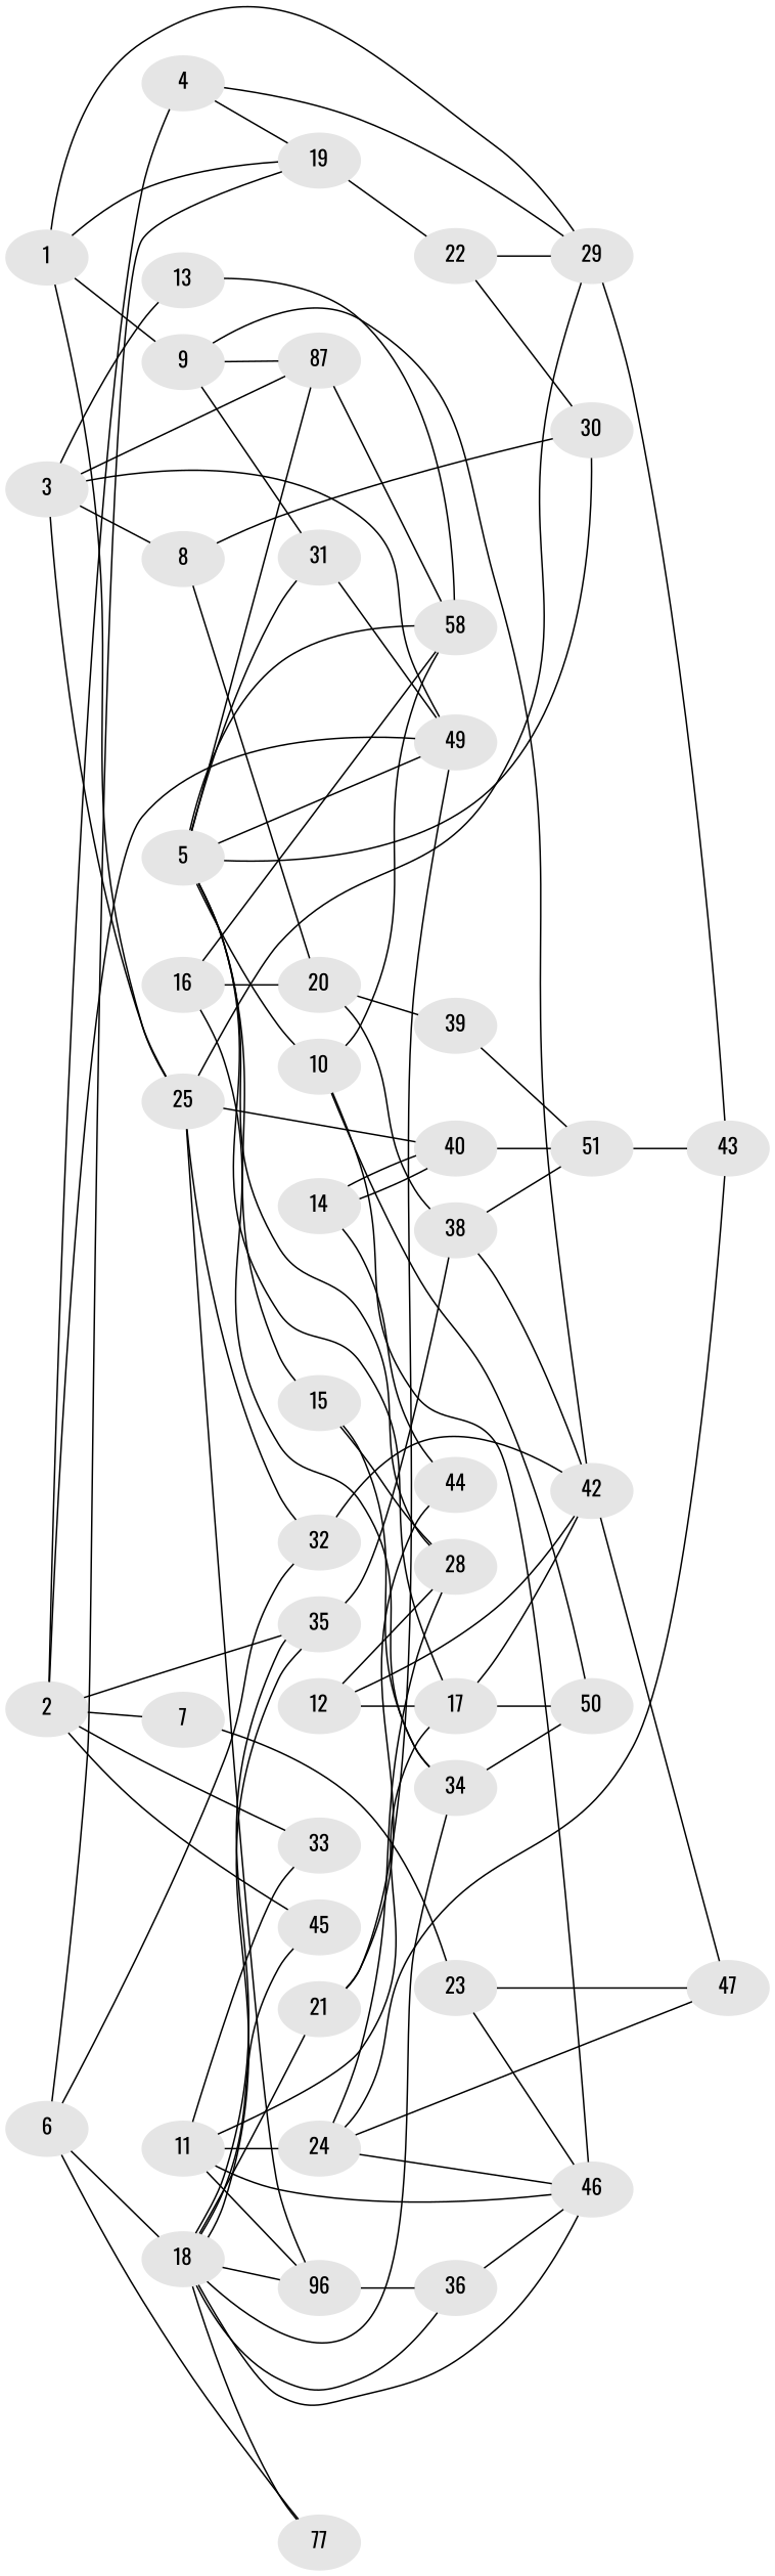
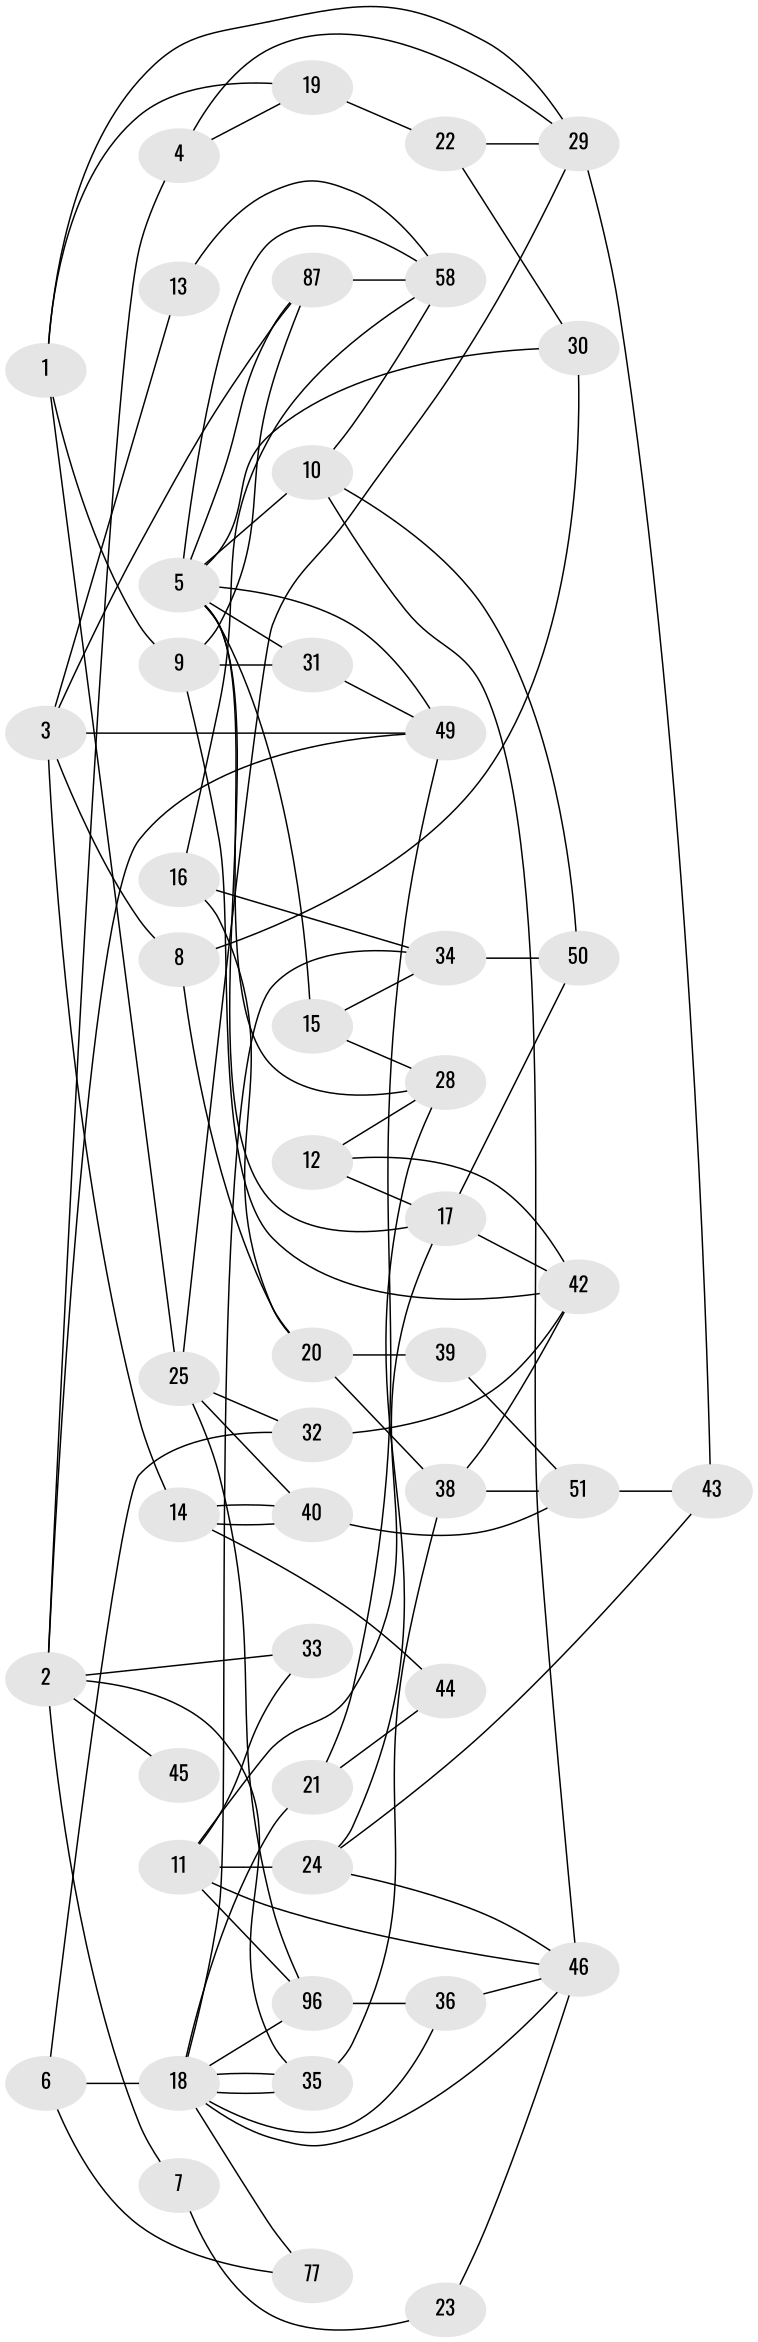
  graph {
    fontname=Oswald
    rankdir=LR
    node [color=gray90 fontname=Oswald style=filled]
    edge [fontname=Oswald]
    1
    9
    19
    25
    29
    42
    n7 [label=87]
    31
    22
    32
    n11 [label=96]
    40
    43
    2
    4
    7
    33
    35
    45
    49
    23
    38
-   47
    3
    8
    13
    14
    30
    20
    n30 [label=58]
    44
    5
    10
    15
    17
    28
    46
    50
    34
    6
    18
    n42 [label=77]
    21
    36
    39
    11
    24
    12
    n49 [label=51]
    16
    1 -- 9
    1 -- 19
    1 -- 25
    1 -- 29
    9 -- 42
    9 -- n7
    9 -- 31
    19 -- 22
    25 -- 29
    25 -- 32
    25 -- n11
    25 -- 40
    29 -- 43
-   42 -- 47
    n7 -- n30
    31 -- 49
    22 -- 29
    22 -- 30
    32 -- 42
    n11 -- 36
    40 -- n49
    2 -- 4
    2 -- 7
    2 -- 33
    2 -- 35
    2 -- 45
    2 -- 49
    4 -- 19
    4 -- 29
    7 -- 23
    35 -- 38
-   23 -- 47
    23 -- 46
    38 -- 42
    38 -- n49
    3 -- n7
    3 -- 49
    3 -- 8
    3 -- 13
-   3 -- 25
+   3 -- 14
    8 -- 30
    8 -- 20
    13 -- n30
    14 -- 40
    14 -- 40
    14 -- 44
    20 -- 38
    20 -- 39
    5 -- n7
    5 -- 31
    5 -- 49
    5 -- 30
    5 -- n30
    5 -- 10
    5 -- 15
    5 -- 17
    5 -- 28
    10 -- n30
    10 -- 46
    10 -- 50
    15 -- 28
    15 -- 34
    17 -- 42
    17 -- 50
    34 -- 50
-   6 -- 19
    6 -- 32
    6 -- 18
    6 -- n42
    18 -- n11
    18 -- 35
    18 -- 35
-   18 -- 45
    18 -- 46
    18 -- 34
    18 -- n42
    18 -- 21
    18 -- 36
    21 -- 49
    21 -- 44
    36 -- 46
    39 -- n49
    11 -- n11
    11 -- 33
    11 -- 17
    11 -- 46
    11 -- 24
    24 -- 43
-   24 -- 47
    24 -- 28
    24 -- 46
    12 -- 42
    12 -- 17
    12 -- 28
    n49 -- 43
    16 -- 20
    16 -- n30
    16 -- 34
  }
